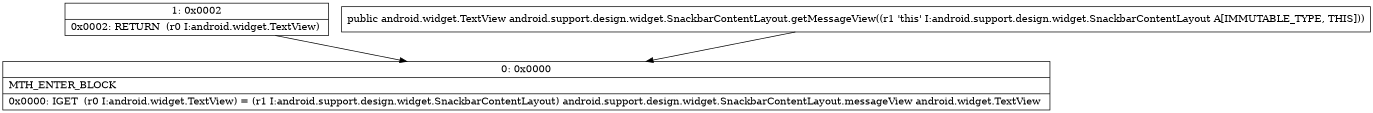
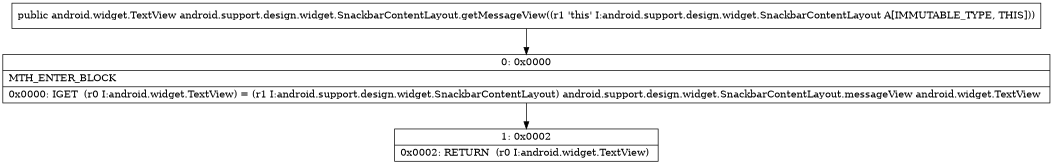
  digraph {
    node [shape=record]
    n1 [label="{0\:\ 0x0000|MTH_ENTER_BLOCK\l|0x0000: IGET  (r0 I:android.widget.TextView) = (r1 I:android.support.design.widget.SnackbarContentLayout) android.support.design.widget.SnackbarContentLayout.messageView android.widget.TextView \l}"]
    n2 [label="{1\:\ 0x0002|0x0002: RETURN  (r0 I:android.widget.TextView) \l}"]
    n3 [label="{public android.widget.TextView android.support.design.widget.SnackbarContentLayout.getMessageView((r1 'this' I:android.support.design.widget.SnackbarContentLayout A[IMMUTABLE_TYPE, THIS])) }"]
-   n2 -> n1
+   n1 -> n2
    n3 -> n1
  }
